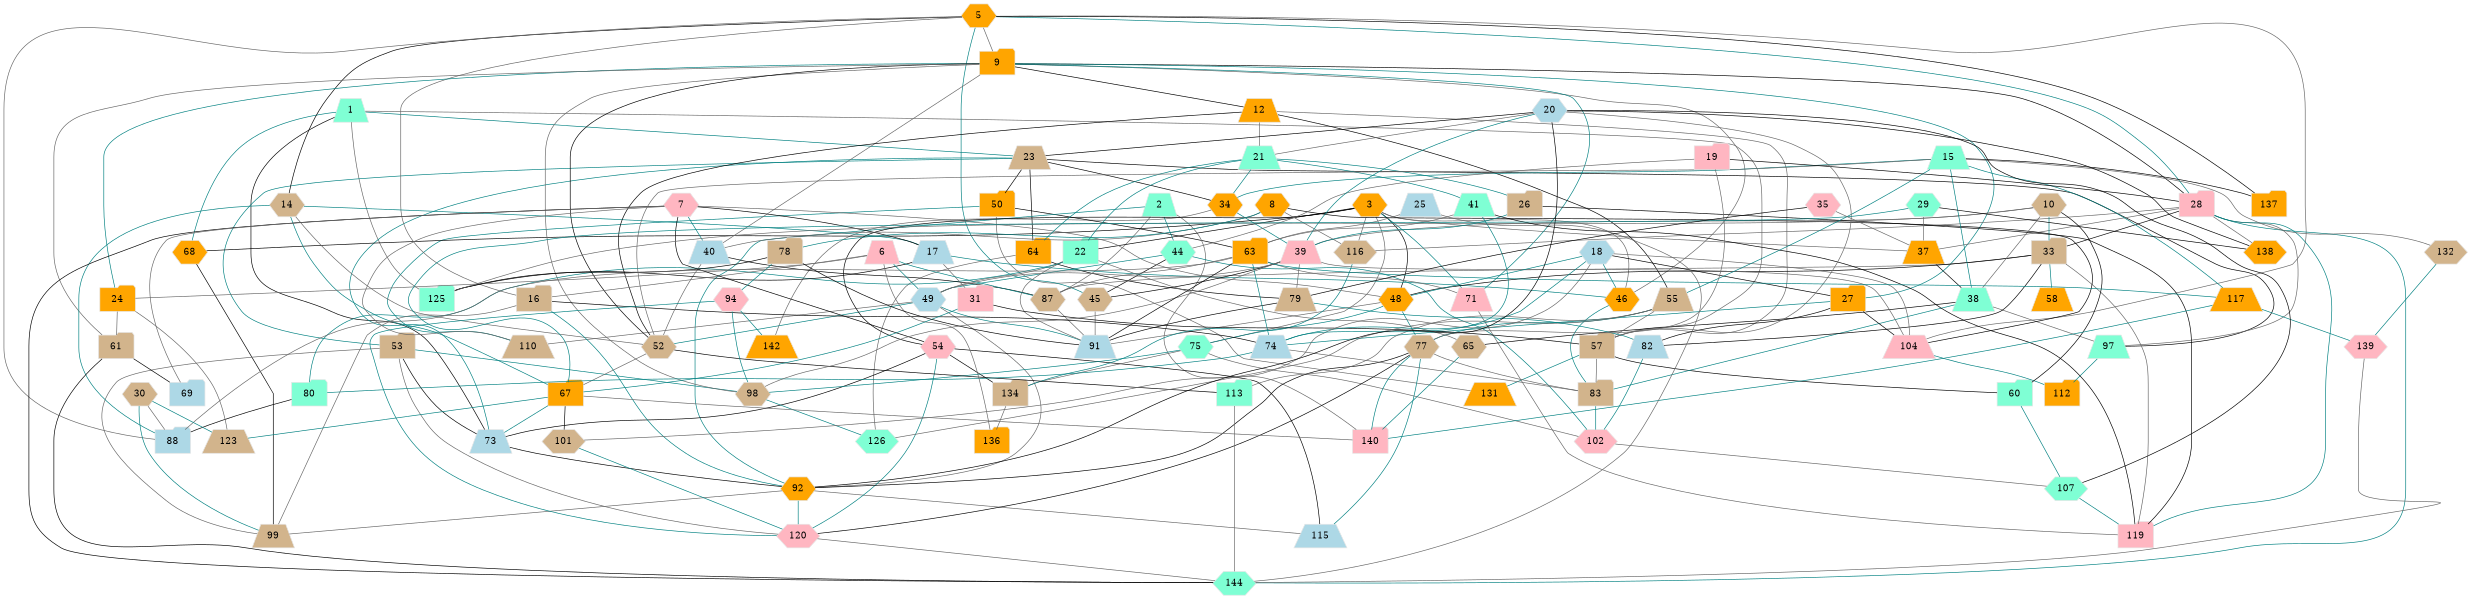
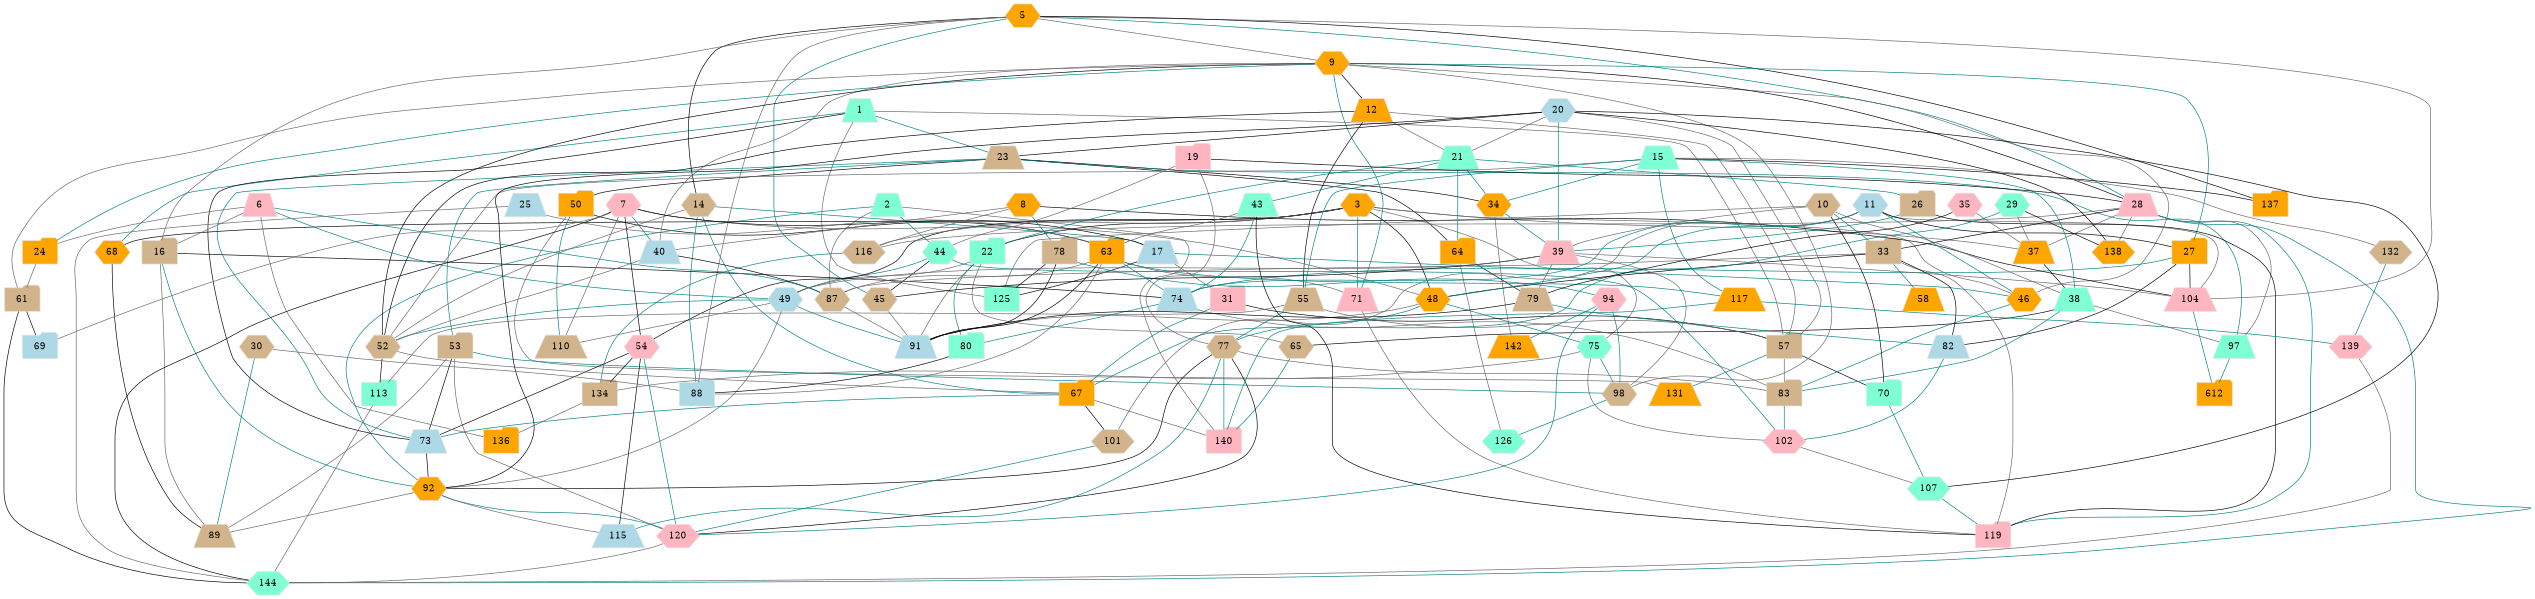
  graph {
    node [color=gray90 fillcolor=tan shape=hexagon style=filled]
    edge [color=gray40]
    1 [fillcolor=aquamarine shape=trapezium super="+32"]
    23 [shape=trapezium super="+105"]
    57 [shape=folder super="+95"]
    68 [fillcolor=orange]
    73 [fillcolor=lightblue shape=trapezium super="+93"]
    125 [fillcolor=aquamarine shape=folder super="+128"]
    34 [fillcolor=orange super="+133"]
    64 [fillcolor=orange shape=folder]
    50 [fillcolor=orange shape=folder]
    53 [shape=folder super="+62"]
    97 [fillcolor=aquamarine shape=trapezium]
-   70 [fillcolor=aquamarine shape=folder label=60]
+   70 [fillcolor=aquamarine shape=folder]
    83 [shape=folder super="+118"]
    131 [fillcolor=orange shape=trapezium]
-   99 [shape=trapezium]
+   99 [shape=trapezium label=89]
    92 [fillcolor=orange super="+111"]
    2 [fillcolor=aquamarine shape=trapezium super="+85"]
    44 [fillcolor=aquamarine]
    87 [super="+124"]
    140 [fillcolor=lightpink shape=folder super="+143"]
    45
    49 [fillcolor=lightblue super="+108"]
    102 [fillcolor=lightpink super="+103"]
    91 [fillcolor=lightblue shape=trapezium super="+122"]
    120 [fillcolor=lightpink super="+145"]
    115 [fillcolor=lightblue shape=trapezium]
    3 [fillcolor=orange super="+4"]
    22 [fillcolor=aquamarine shape=folder super="+72"]
    37 [fillcolor=orange shape=trapezium]
    46 [fillcolor=orange super="+86"]
    48 [fillcolor=orange super="+141"]
    54 [fillcolor=lightpink super="+66"]
    71 [fillcolor=lightpink shape=trapezium]
    75 [fillcolor=aquamarine super="+100"]
    116
    65 [super="+149"]
    80 [fillcolor=aquamarine shape=folder]
    38 [fillcolor=aquamarine shape=trapezium]
    77 [super="+96"]
    134 [shape=folder]
    119 [fillcolor=lightpink shape=folder super="+148"]
    98
    5 [fillcolor=orange super="+121"]
-   9 [fillcolor=orange shape=folder super="+36"]
+   9 [fillcolor=orange super="+36"]
    14 [super="+146"]
    16 [shape=folder super="+130"]
-   28 [fillcolor=lightpink shape=folder super="+59"]
+   28 [fillcolor=lightpink shape=trapezium super="+59"]
    88 [fillcolor=lightblue shape=folder]
    104 [fillcolor=lightpink shape=trapezium super="+106"]
    137 [fillcolor=orange shape=folder]
    24 [fillcolor=orange shape=folder]
    40 [fillcolor=lightblue shape=trapezium]
    12 [fillcolor=orange shape=trapezium super="+18"]
    27 [fillcolor=orange shape=folder super="+76"]
    52 [super="+135"]
    61 [shape=folder super="+127"]
    17 [fillcolor=lightblue shape=trapezium super="+109"]
    67 [fillcolor=orange shape=folder super="+81"]
    74 [fillcolor=lightblue shape=trapezium super="+129"]
    144 [fillcolor=aquamarine]
    33 [shape=folder super="+90"]
    138 [fillcolor=orange]
-   112 [fillcolor=orange shape=folder]
+   112 [fillcolor=orange shape=folder label=612]
    6 [fillcolor=lightpink shape=trapezium]
    136 [fillcolor=orange shape=folder]
-   123 [shape=trapezium]
    110 [shape=trapezium]
    7 [fillcolor=lightpink super="+47"]
    69 [fillcolor=lightblue shape=folder]
    31 [fillcolor=lightpink shape=folder]
    8 [fillcolor=orange super="+13"]
    78 [shape=folder]
    94 [fillcolor=lightpink]
    21 [fillcolor=aquamarine shape=trapezium super="+41"]
    55 [shape=trapezium super="+84"]
    82 [fillcolor=lightblue shape=trapezium]
    113 [fillcolor=aquamarine shape=folder]
    126 [fillcolor=aquamarine]
    10 [super="+114"]
    39 [fillcolor=lightpink shape=trapezium super="+56"]
    58 [fillcolor=orange shape=trapezium]
    79 [shape=trapezium super="+147"]
    107 [fillcolor=aquamarine]
-   11 [fillcolor=lightblue label=18]
+   11 [fillcolor=lightblue]
    101
    26 [shape=folder]
-   43 [fillcolor=aquamarine shape=trapezium label=41]
+   43 [fillcolor=aquamarine shape=trapezium]
    15 [fillcolor=aquamarine shape=trapezium super="+60"]
    117 [fillcolor=orange shape=trapezium]
    132
    142 [fillcolor=orange shape=trapezium]
    139 [fillcolor=lightpink]
    19 [fillcolor=lightpink shape=folder]
    20 [fillcolor=lightblue super="+51"]
    63 [fillcolor=orange shape=folder super="+89"]
    25 [fillcolor=lightblue shape=trapezium]
    29 [fillcolor=aquamarine]
    30 [super="+42"]
    35 [fillcolor=lightpink]
    1 -- 23 [color=teal]
    1 -- 57
    1 -- 68 [color=teal]
    1 -- 73 [color=black]
    1 -- 125
    23 -- 73 [color=teal]
    23 -- 34 [color=black]
    23 -- 64 [color=black]
    23 -- 50 [color=black]
    23 -- 53 [color=teal]
-   23 -- 97 [color=black]
+   23 -- 97 [color=teal]
    57 -- 70 [color=black]
    57 -- 83
    57 -- 131 [color=teal]
    68 -- 99 [color=black]
    73 -- 92 [color=black]
    34 -- 39 [color=teal]
    34 -- 142
    64 -- 126
    64 -- 79 [color=black]
    50 -- 131
    50 -- 110 [color=teal]
    50 -- 63 [color=black]
    53 -- 73 [color=black]
    53 -- 99
    53 -- 120
    53 -- 98 [color=teal]
    97 -- 112 [color=teal]
    70 -- 107 [color=teal]
    83 -- 102 [color=teal]
    92 -- 99
    92 -- 120 [color=teal]
    92 -- 115
    2 -- 92 [color=teal]
    2 -- 44 [color=teal]
    2 -- 87
    2 -- 140
    44 -- 45 [color=black]
    44 -- 49 [color=teal]
    44 -- 102 [color=teal]
    87 -- 91
    45 -- 91
    49 -- 92
    49 -- 91 [color=teal]
    49 -- 52 [color=teal]
    49 -- 110
    102 -- 107
    120 -- 144
    3 -- 68 [color=black]
    3 -- 22 [color=black]
    3 -- 37
    3 -- 46
    3 -- 48 [color=black]
    3 -- 54 [color=black]
    3 -- 71 [color=teal]
    3 -- 75
    3 -- 116
    22 -- 49
    22 -- 91
    22 -- 65
    22 -- 80 [color=teal]
    37 -- 38 [color=black]
    46 -- 83 [color=teal]
    48 -- 91
    48 -- 75 [color=teal]
    48 -- 77 [color=teal]
    54 -- 73 [color=black]
    54 -- 120 [color=teal]
    54 -- 115 [color=black]
    54 -- 134 [color=black]
    71 -- 119
    75 -- 102
    75 -- 134
    75 -- 98 [color=teal]
    116 -- 134 [color=teal]
    65 -- 140 [color=teal]
    80 -- 88 [color=black]
    38 -- 97
    38 -- 83 [color=teal]
    38 -- 65 [color=black]
    77 -- 83
    77 -- 92 [color=black]
    77 -- 140 [color=teal]
    77 -- 120 [color=black]
    77 -- 115 [color=teal]
    134 -- 136
    98 -- 126 [color=teal]
    5 -- 45 [color=teal]
    5 -- 9
    5 -- 14 [color=black]
    5 -- 16
    5 -- 28 [color=teal]
    5 -- 88
    5 -- 104
    5 -- 137 [color=black]
    9 -- 46
    9 -- 71 [color=teal]
    9 -- 98
    9 -- 28 [color=black]
    9 -- 24 [color=teal]
    9 -- 40
    9 -- 12 [color=black]
    9 -- 27 [color=teal]
    9 -- 52 [color=black]
    9 -- 61
    14 -- 88 [color=teal]
    14 -- 52
    14 -- 17 [color=teal]
    14 -- 67 [color=teal]
    16 -- 99
    16 -- 92 [color=teal]
    16 -- 74 [color=black]
    28 -- 97
    28 -- 37
    28 -- 116
    28 -- 119 [color=teal]
    28 -- 144 [color=teal]
    28 -- 33 [color=black]
    28 -- 138
    104 -- 112 [color=teal]
    24 -- 61
-   24 -- 123
    40 -- 87 [color=black]
    40 -- 52
    12 -- 57
    12 -- 52 [color=black]
    12 -- 21
    12 -- 55 [color=black]
    27 -- 104 [color=black]
    27 -- 74 [color=teal]
    27 -- 82 [color=black]
    52 -- 67
    52 -- 113 [color=black]
    61 -- 144 [color=black]
    61 -- 69 [color=black]
    17 -- 125 [color=black]
    17 -- 46 [color=teal]
    17 -- 31
    67 -- 73 [color=teal]
    67 -- 140
-   67 -- 123 [color=teal]
    67 -- 101 [color=black]
    74 -- 83
    74 -- 80 [color=teal]
    33 -- 87
    33 -- 48 [color=black]
    33 -- 119
    33 -- 82 [color=black]
    33 -- 58 [color=teal]
    6 -- 87 [color=teal]
    6 -- 49 [color=teal]
    6 -- 16
    6 -- 24
    6 -- 136
    7 -- 48
    7 -- 54 [color=black]
    7 -- 40 [color=teal]
    7 -- 17 [color=black]
    7 -- 144 [color=black]
    7 -- 110
    7 -- 69
    31 -- 57 [color=black]
    31 -- 67 [color=teal]
    8 -- 116
    8 -- 104 [color=black]
    8 -- 40
    8 -- 78 [color=teal]
    78 -- 125 [color=black]
    78 -- 91 [color=black]
    78 -- 94 [color=teal]
    94 -- 120 [color=teal]
    94 -- 98 [color=teal]
    94 -- 142 [color=teal]
    21 -- 34 [color=teal]
    21 -- 64 [color=teal]
    21 -- 22 [color=teal]
    21 -- 26 [color=teal]
    21 -- 43 [color=teal]
    55 -- 57
    55 -- 77 [color=teal]
    55 -- 113
-   55 -- 126
    82 -- 102 [color=teal]
    113 -- 144
    10 -- 125
    10 -- 70 [color=black]
    10 -- 38
    10 -- 33 [color=teal]
    10 -- 39
    39 -- 45 [color=black]
    39 -- 49
    39 -- 98
    39 -- 104
    39 -- 79
    79 -- 91 [color=black]
    79 -- 82 [color=teal]
    107 -- 119 [color=teal]
    11 -- 46 [color=teal]
    11 -- 48 [color=teal]
    11 -- 104
    11 -- 27 [color=black]
    11 -- 74 [color=teal]
    11 -- 101
    101 -- 120 [color=teal]
    26 -- 119 [color=black]
    26 -- 39 [color=teal]
    43 -- 119 [color=black]
    43 -- 74 [color=teal]
    43 -- 63
    15 -- 34 [color=teal]
    15 -- 38 [color=teal]
    15 -- 137 [color=black]
    15 -- 52
    15 -- 55 [color=teal]
    15 -- 117 [color=teal]
    15 -- 132
    117 -- 140 [color=teal]
    117 -- 139 [color=teal]
    132 -- 139 [color=teal]
    139 -- 144
    19 -- 44
    19 -- 77
    19 -- 28 [color=black]
    20 -- 23 [color=black]
    20 -- 57
    20 -- 92 [color=black]
    20 -- 138 [color=black]
    20 -- 21
    20 -- 39 [color=teal]
    20 -- 107 [color=black]
    63 -- 87
    63 -- 91 [color=black]
    63 -- 71
    63 -- 88
    63 -- 74 [color=teal]
    63 -- 117 [color=teal]
    25 -- 144
    25 -- 63
    29 -- 37
    29 -- 67 [color=teal]
    29 -- 138 [color=black]
    30 -- 99 [color=teal]
    30 -- 88
-   30 -- 123 [color=teal]
    35 -- 37
    35 -- 79 [color=black]
  }
